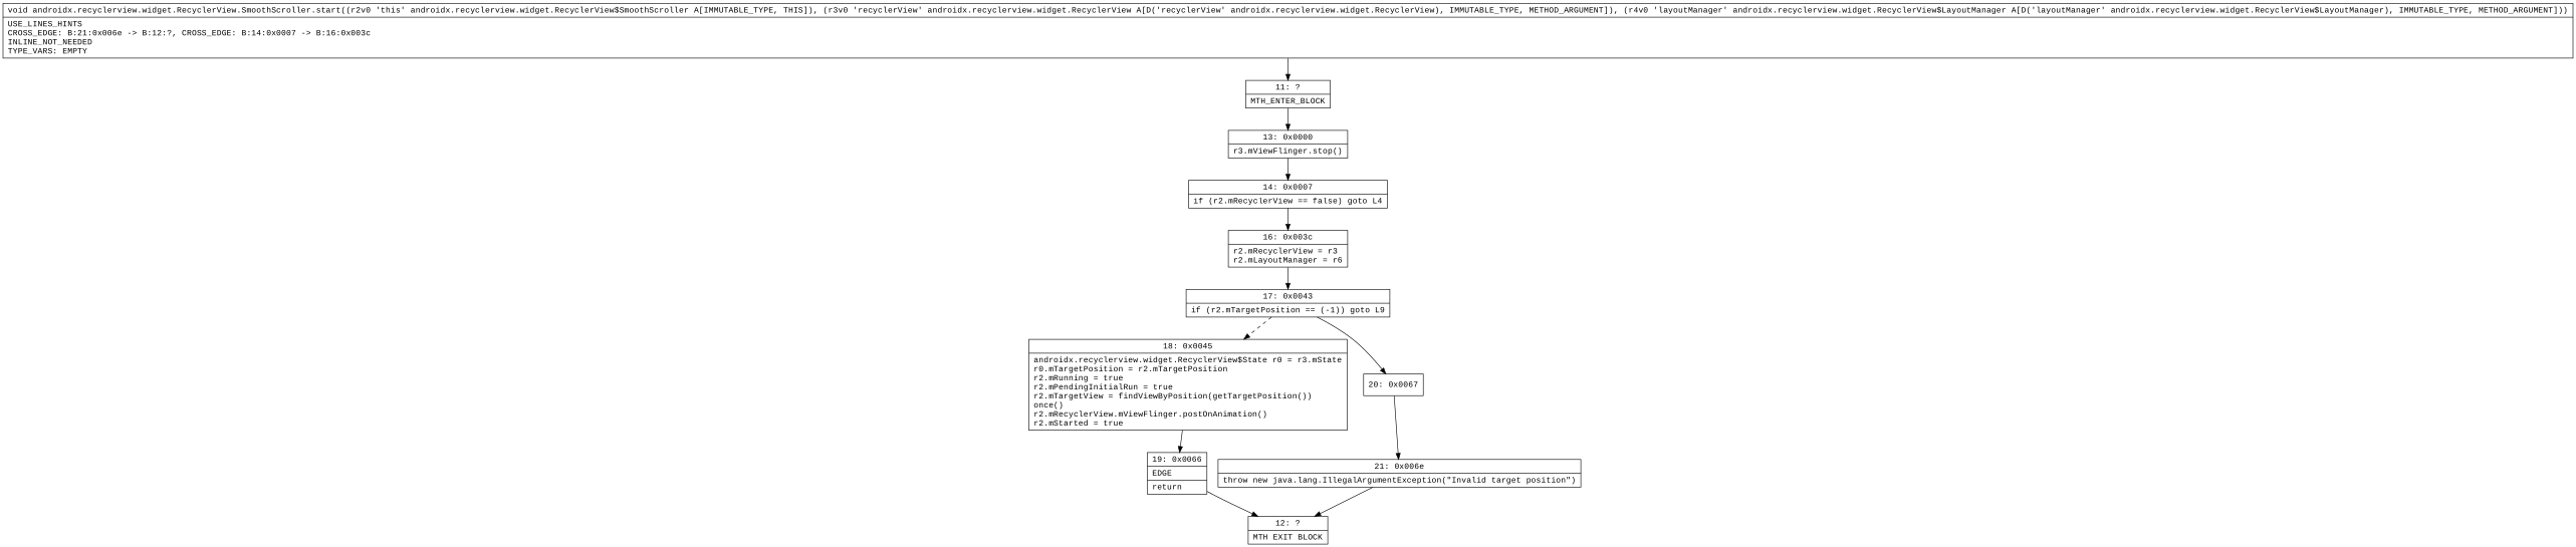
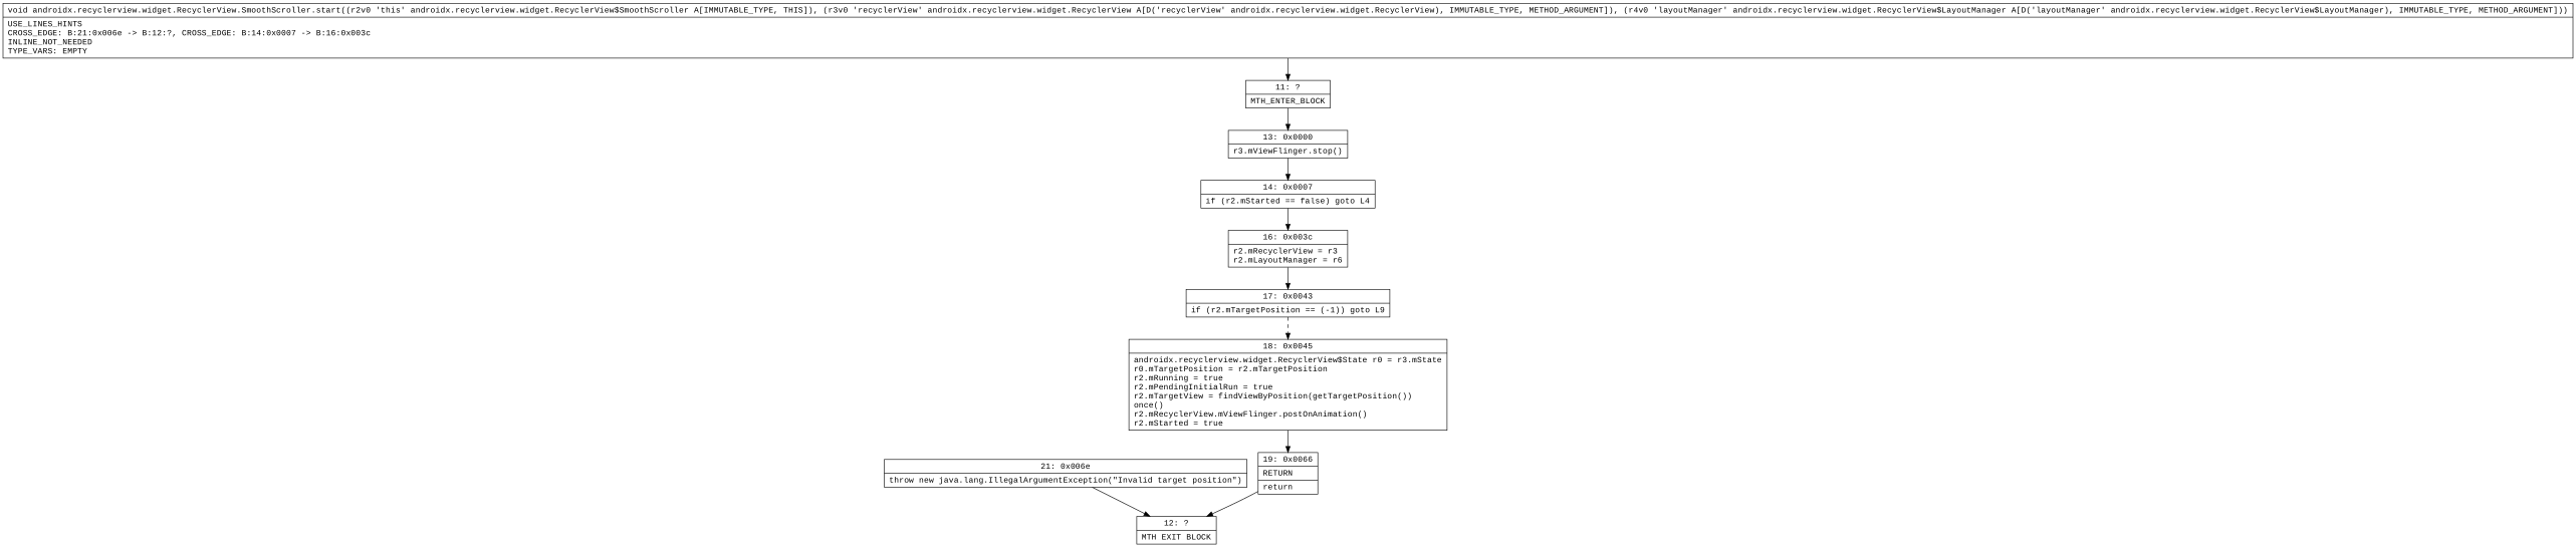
  digraph {
    fontname="Liberation Mono"
    node [fontname="Liberation Mono" shape=record]
    edge [fontname="Liberation Mono"]
    n1 [label="{11\:\ ?|MTH_ENTER_BLOCK\l}"]
    n2 [label="{13\:\ 0x0000|r3.mViewFlinger.stop()\l}"]
-   n3 [label="{14\:\ 0x0007|if (r2.mRecyclerView == false) goto L4\l}"]
+   n3 [label="{14\:\ 0x0007|if (r2.mStarted == false) goto L4\l}"]
    n4 [label="{16\:\ 0x003c|r2.mRecyclerView = r3\lr2.mLayoutManager = r6\l}"]
    n5 [label="{17\:\ 0x0043|if (r2.mTargetPosition == (\-1)) goto L9\l}"]
    n6 [label="{18\:\ 0x0045|androidx.recyclerview.widget.RecyclerView$State r0 = r3.mState\lr0.mTargetPosition = r2.mTargetPosition\lr2.mRunning = true\lr2.mPendingInitialRun = true\lr2.mTargetView = findViewByPosition(getTargetPosition())\lonce()\lr2.mRecyclerView.mViewFlinger.postOnAnimation()\lr2.mStarted = true\l}"]
-   n7 [label="{20\:\ 0x0067}"]
-   n8 [label="{19\:\ 0x0066|EDGE\l|return\l}"]
+   n8 [label="{19\:\ 0x0066|RETURN\l|return\l}"]
    n9 [label="{21\:\ 0x006e|throw new java.lang.IllegalArgumentException(\"Invalid target position\")\l}"]
    n10 [label="{12\:\ ?|MTH_EXIT_BLOCK\l}"]
    n11 [label="{void androidx.recyclerview.widget.RecyclerView.SmoothScroller.start((r2v0 'this' androidx.recyclerview.widget.RecyclerView$SmoothScroller A[IMMUTABLE_TYPE, THIS]), (r3v0 'recyclerView' androidx.recyclerview.widget.RecyclerView A[D('recyclerView' androidx.recyclerview.widget.RecyclerView), IMMUTABLE_TYPE, METHOD_ARGUMENT]), (r4v0 'layoutManager' androidx.recyclerview.widget.RecyclerView$LayoutManager A[D('layoutManager' androidx.recyclerview.widget.RecyclerView$LayoutManager), IMMUTABLE_TYPE, METHOD_ARGUMENT]))  | USE_LINES_HINTS\lCROSS_EDGE: B:21:0x006e \-\> B:12:?, CROSS_EDGE: B:14:0x0007 \-\> B:16:0x003c\lINLINE_NOT_NEEDED\lTYPE_VARS: EMPTY\l}"]
    n1 -> n2
    n2 -> n3
    n3 -> n4
    n4 -> n5
    n5 -> n6 [style=dashed]
-   n5 -> n7
    n6 -> n8
-   n7 -> n9
    n8 -> n10
    n9 -> n10
    n11 -> n1
  }
